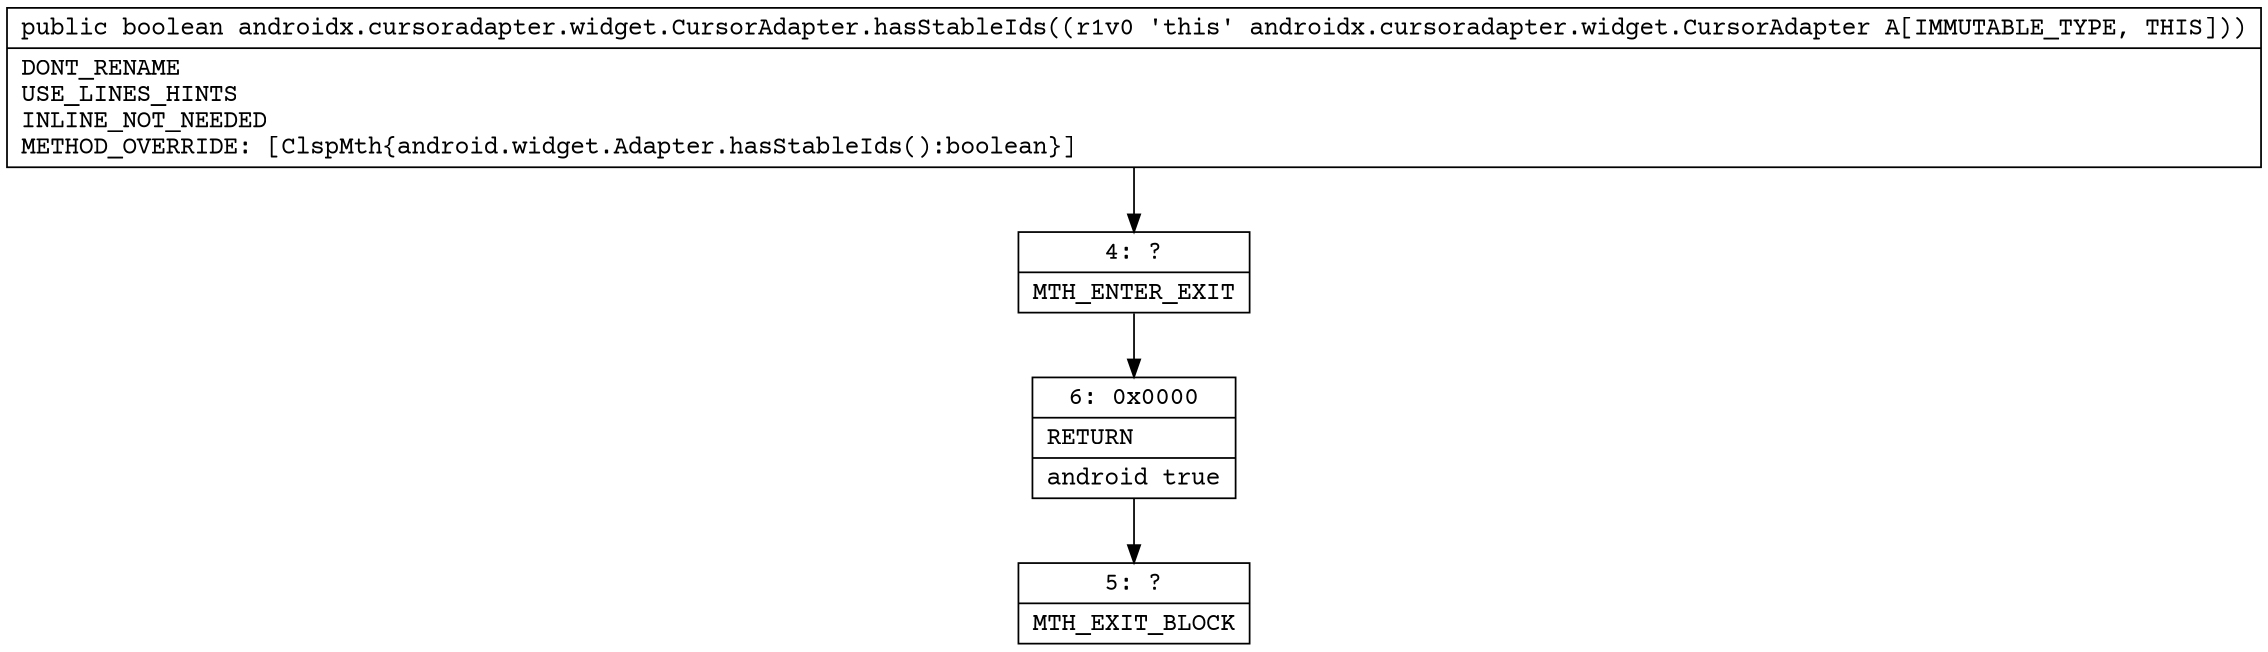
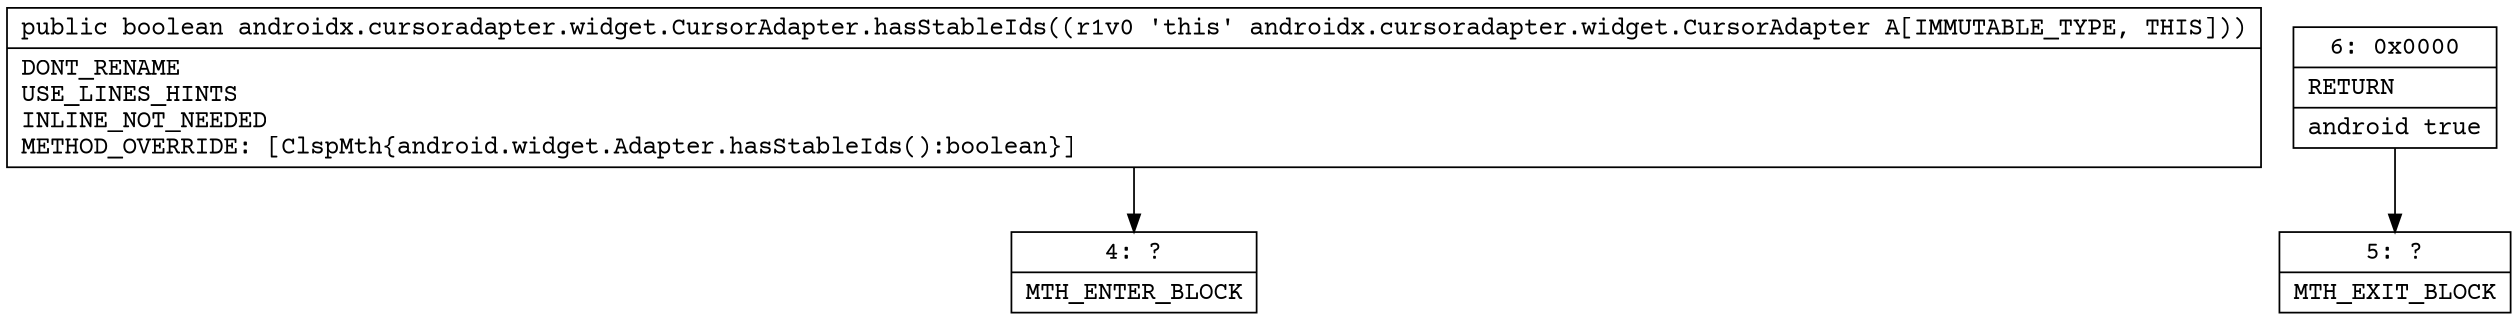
  digraph {
    fontname="Courier Prime"
    node [fontname="Courier Prime" shape=record]
    edge [fontname="Courier Prime"]
-   n1 [label="{4\:\ ?|MTH_ENTER_EXIT\l}"]
+   n1 [label="{4\:\ ?|MTH_ENTER_BLOCK\l}"]
    n2 [label="{6\:\ 0x0000|RETURN\l|android true\l}"]
    n3 [label="{5\:\ ?|MTH_EXIT_BLOCK\l}"]
    n4 [label="{public boolean androidx.cursoradapter.widget.CursorAdapter.hasStableIds((r1v0 'this' androidx.cursoradapter.widget.CursorAdapter A[IMMUTABLE_TYPE, THIS]))  | DONT_RENAME\lUSE_LINES_HINTS\lINLINE_NOT_NEEDED\lMETHOD_OVERRIDE: [ClspMth\{android.widget.Adapter.hasStableIds():boolean\}]\l}"]
-   n1 -> n2
    n2 -> n3
    n4 -> n1
  }
